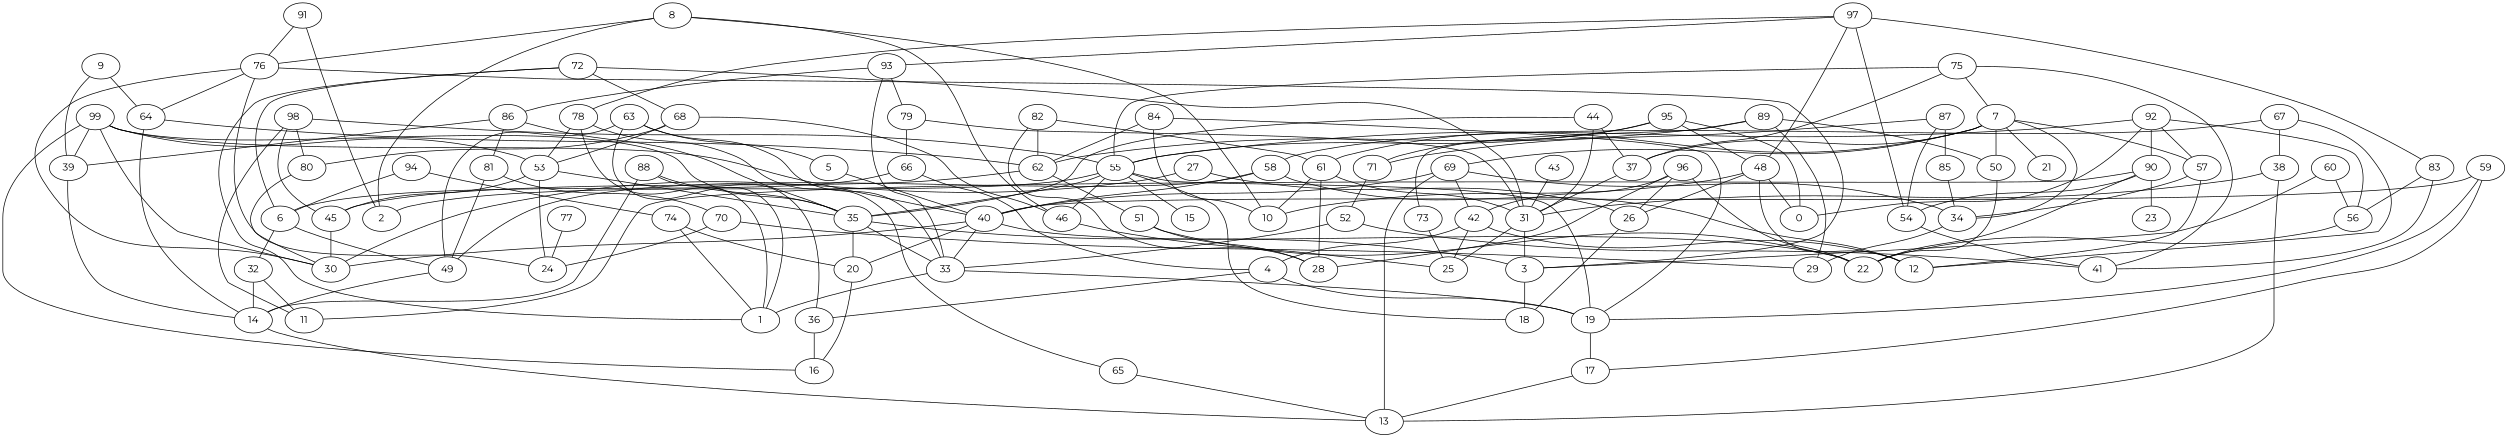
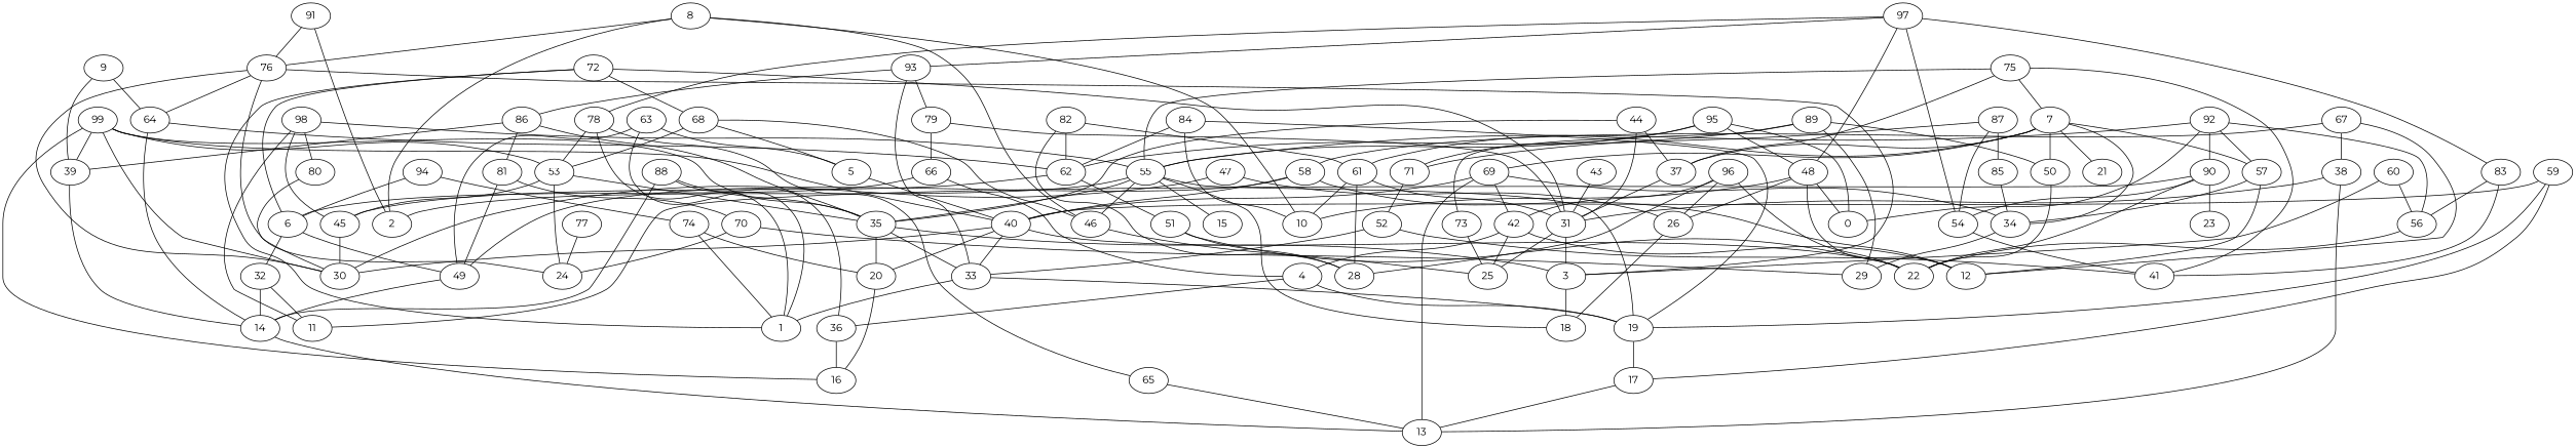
  digraph {
    fontname=Montserrat
    node [fontname=Montserrat]
    edge [color=black dir=none fontname=Montserrat]
    88
    36
    14
    35
    16
    68
    46
    40
    5
    25
    12
    75
    37
    55
    7
    41
    31
    17
    13
    87
    85
    45
    54
    71
    34
    60
    56
    3
    22
    39
    73
    94
    74
    6
    1
    20
    77
    24
    9
    64
    62
    97
    48
    93
    78
    83
    26
    0
    10
    91
    76
    2
    30
    18
    4
    19
    79
    33
    86
    66
    82
    28
    61
    51
    70
    29
    49
    32
    63
    92
    57
    90
    11
    23
    67
    38
    58
    50
    59
    8
    65
    53
    44
    98
    80
    15
    89
    84
    72
    21
    69
    43
-   47 [label=27]
+   47
    96
    42
    81
    95
    52
    99
    subgraph sub_1 {
      88
      36
      14
      35
      16
      68
      46
      40
      5
      25
      12
      75
      37
      55
      7
      41
      31
      17
      13
      87
      85
      45
      54
      71
      34
      60
      56
      3
      22
      39
      73
      94
      74
      6
      1
      20
      77
      24
      9
      64
      62
      97
      48
      93
      78
      83
      26
      0
      10
      91
      76
      2
      30
      18
      4
      19
      79
      33
      86
      66
      82
      28
      61
      51
      70
      29
      49
      32
      63
      92
      57
      90
      11
      23
      67
      38
      58
      50
      59
      8
      65
      53
      44
      98
      80
      15
      89
      84
      72
      21
      69
      43
      47
      96
      42
      81
      95
      52
      99
    }
    88 -> 36
    88 -> 14
    88 -> 35
    36 -> 16
    14 -> 13
    35 -> 3
    35 -> 20
    35 -> 33
    68 -> 46
-   68 -> 80
+   68 -> 5
    68 -> 53
    46 -> 25
    40 -> 22
    40 -> 20
    40 -> 30
    40 -> 33
    5 -> 40
    75 -> 37
    75 -> 55
    75 -> 7
    75 -> 41
    37 -> 31
    55 -> 35
    55 -> 46
    55 -> 2
    55 -> 18
    55 -> 19
    55 -> 15
    7 -> 37
    7 -> 34
    7 -> 61
    7 -> 57
    7 -> 50
    7 -> 21
    7 -> 69
    31 -> 25
    31 -> 3
    17 -> 13
    87 -> 85
    87 -> 54
    87 -> 71
    85 -> 34
    45 -> 30
    54 -> 41
    71 -> 52
    34 -> 29
    60 -> 56
    60 -> 3
    56 -> 22
    3 -> 18
    39 -> 14
    73 -> 25
    94 -> 74
    94 -> 6
    74 -> 1
    74 -> 20
    6 -> 49
    6 -> 32
    20 -> 16
    77 -> 24
    9 -> 39
    9 -> 64
    64 -> 14
    64 -> 62
    62 -> 45
    62 -> 51
    97 -> 54
    97 -> 48
    97 -> 93
    97 -> 78
    97 -> 83
    48 -> 12
    48 -> 26
    48 -> 0
    48 -> 10
    93 -> 79
    93 -> 33
    93 -> 86
    78 -> 1
    78 -> 65
    78 -> 53
    83 -> 41
    83 -> 56
    26 -> 18
    91 -> 76
    91 -> 2
    76 -> 3
    76 -> 24
    76 -> 64
    76 -> 30
    4 -> 36
    4 -> 19
    19 -> 17
    79 -> 31
    79 -> 66
    33 -> 1
    33 -> 19
    86 -> 35
    86 -> 39
    86 -> 81
    66 -> 6
    66 -> 4
    82 -> 62
    82 -> 28
    82 -> 61
    61 -> 31
    61 -> 10
    61 -> 28
    51 -> 22
    51 -> 28
    70 -> 24
    70 -> 29
    49 -> 14
    32 -> 14
    32 -> 11
    63 -> 5
    63 -> 1
-   63 -> 33
    63 -> 49
    92 -> 55
    92 -> 56
    92 -> 0
    92 -> 57
    92 -> 90
    57 -> 12
    57 -> 34
    90 -> 54
    90 -> 22
    90 -> 11
    90 -> 23
    67 -> 12
    67 -> 38
    67 -> 58
    38 -> 31
    38 -> 13
    58 -> 40
    58 -> 12
    58 -> 49
    50 -> 22
    59 -> 40
    59 -> 17
    59 -> 19
    8 -> 46
    8 -> 10
    8 -> 76
    8 -> 2
    65 -> 13
    53 -> 35
    53 -> 45
    53 -> 24
    44 -> 35
    44 -> 37
    44 -> 31
    98 -> 55
    98 -> 45
    98 -> 11
    98 -> 80
    80 -> 30
    89 -> 73
    89 -> 62
    89 -> 29
    89 -> 50
    84 -> 62
    84 -> 10
    84 -> 19
    72 -> 68
    72 -> 31
    72 -> 6
    72 -> 1
    69 -> 40
    69 -> 13
    69 -> 34
    69 -> 42
    43 -> 31
    47 -> 26
    47 -> 30
    96 -> 22
    96 -> 26
    96 -> 28
    96 -> 42
    42 -> 25
    42 -> 12
    42 -> 4
    81 -> 70
    81 -> 49
    95 -> 55
    95 -> 71
    95 -> 48
    95 -> 0
    52 -> 41
    52 -> 33
    99 -> 35
    99 -> 16
    99 -> 40
    99 -> 39
    99 -> 30
    99 -> 53
  }
